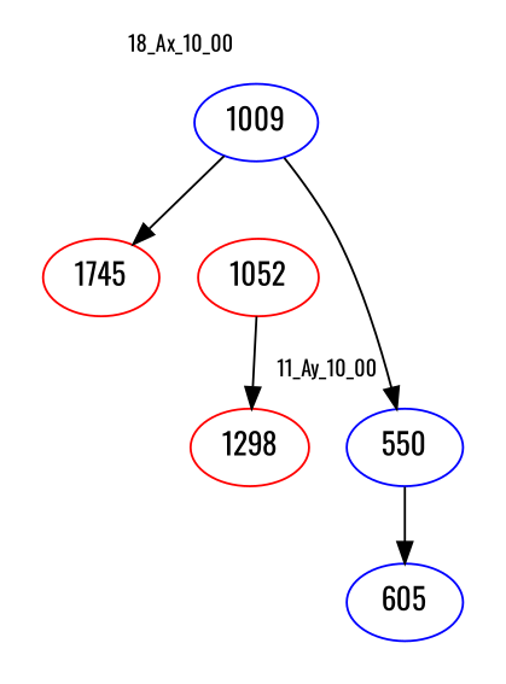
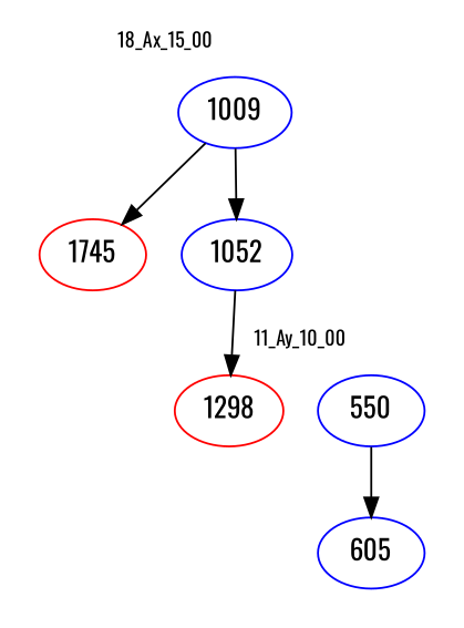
  digraph {
    fontname=Oswald
    node [color=blue fontname=Oswald]
    edge [color=black fontname=Oswald]
    n1 [label=1009]
    n2 [color=red label=1745]
-   n3 [color=red label=1052]
+   n3 [label=1052]
    n4 [label=550]
    n5 [label=605]
    n6 [color=red label=1298]
    subgraph cluster_1 {
      color=white
      fontsize=10
-     label="18_Ax_10_00"
+     label="18_Ax_15_00"
      n1
      n2
      n3
    }
    subgraph cluster_2 {
      color=white
      fontsize=10
      label="11_Ay_10_00"
      n4
      n5
      n6
    }
    n1 -> n2
-   n1 -> n4
+   n1 -> n3
    n3 -> n6
    n4 -> n5
  }
